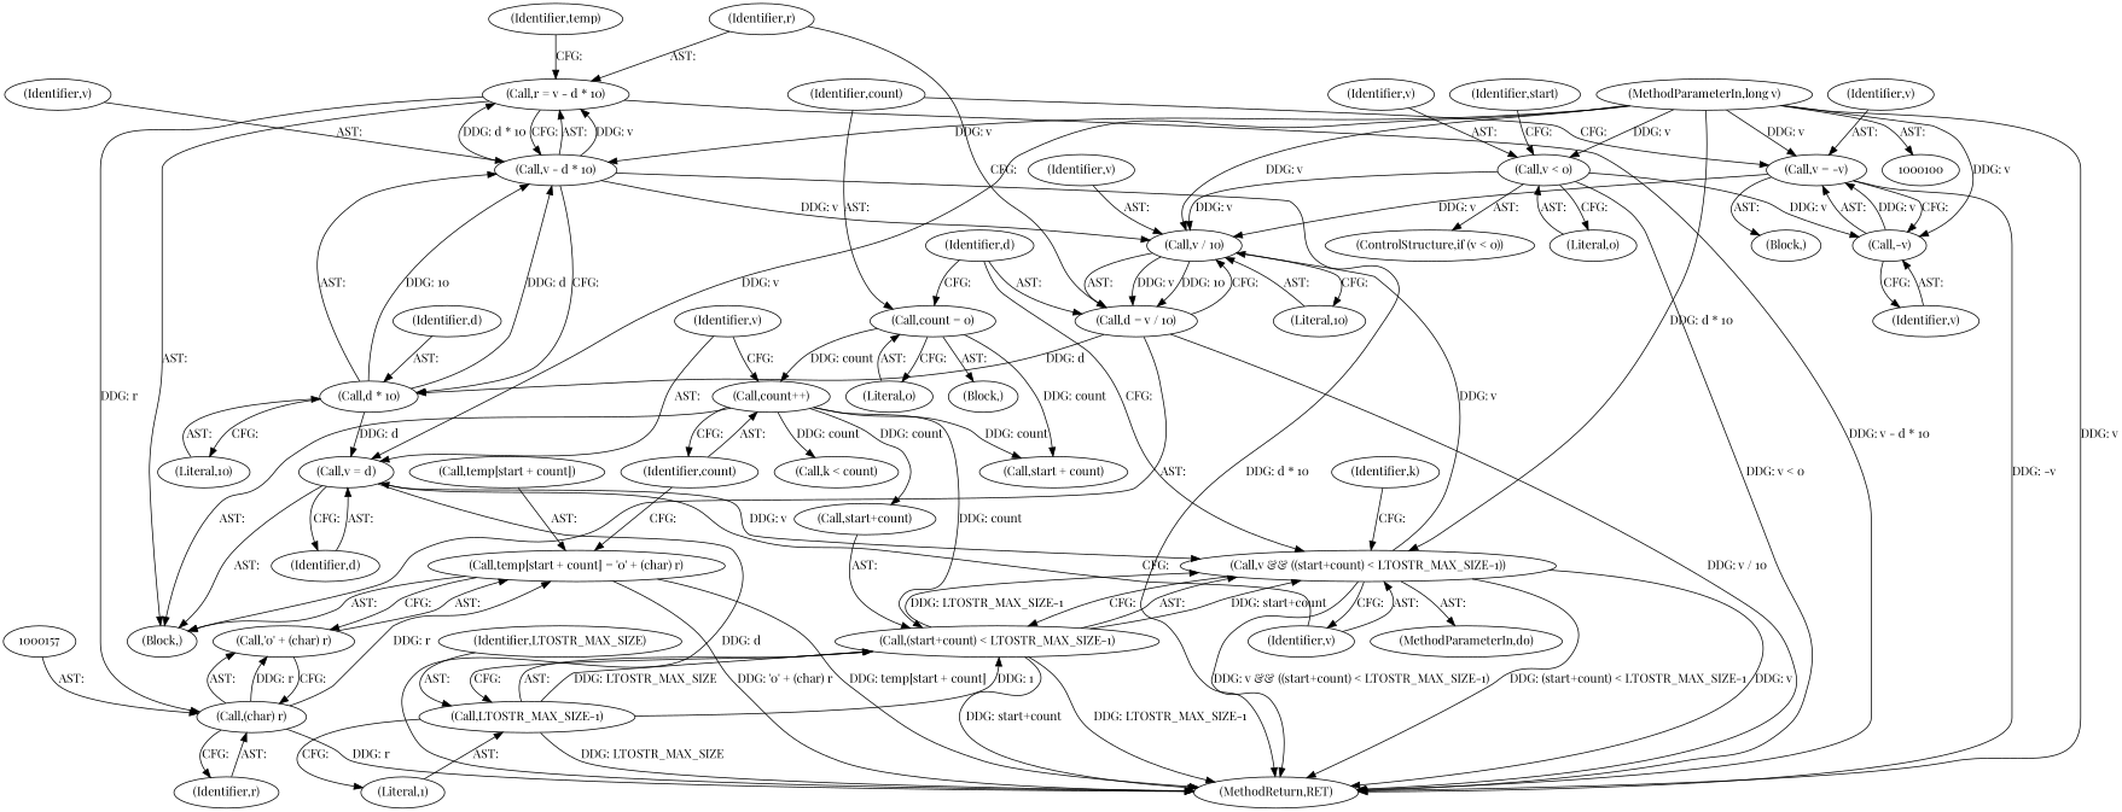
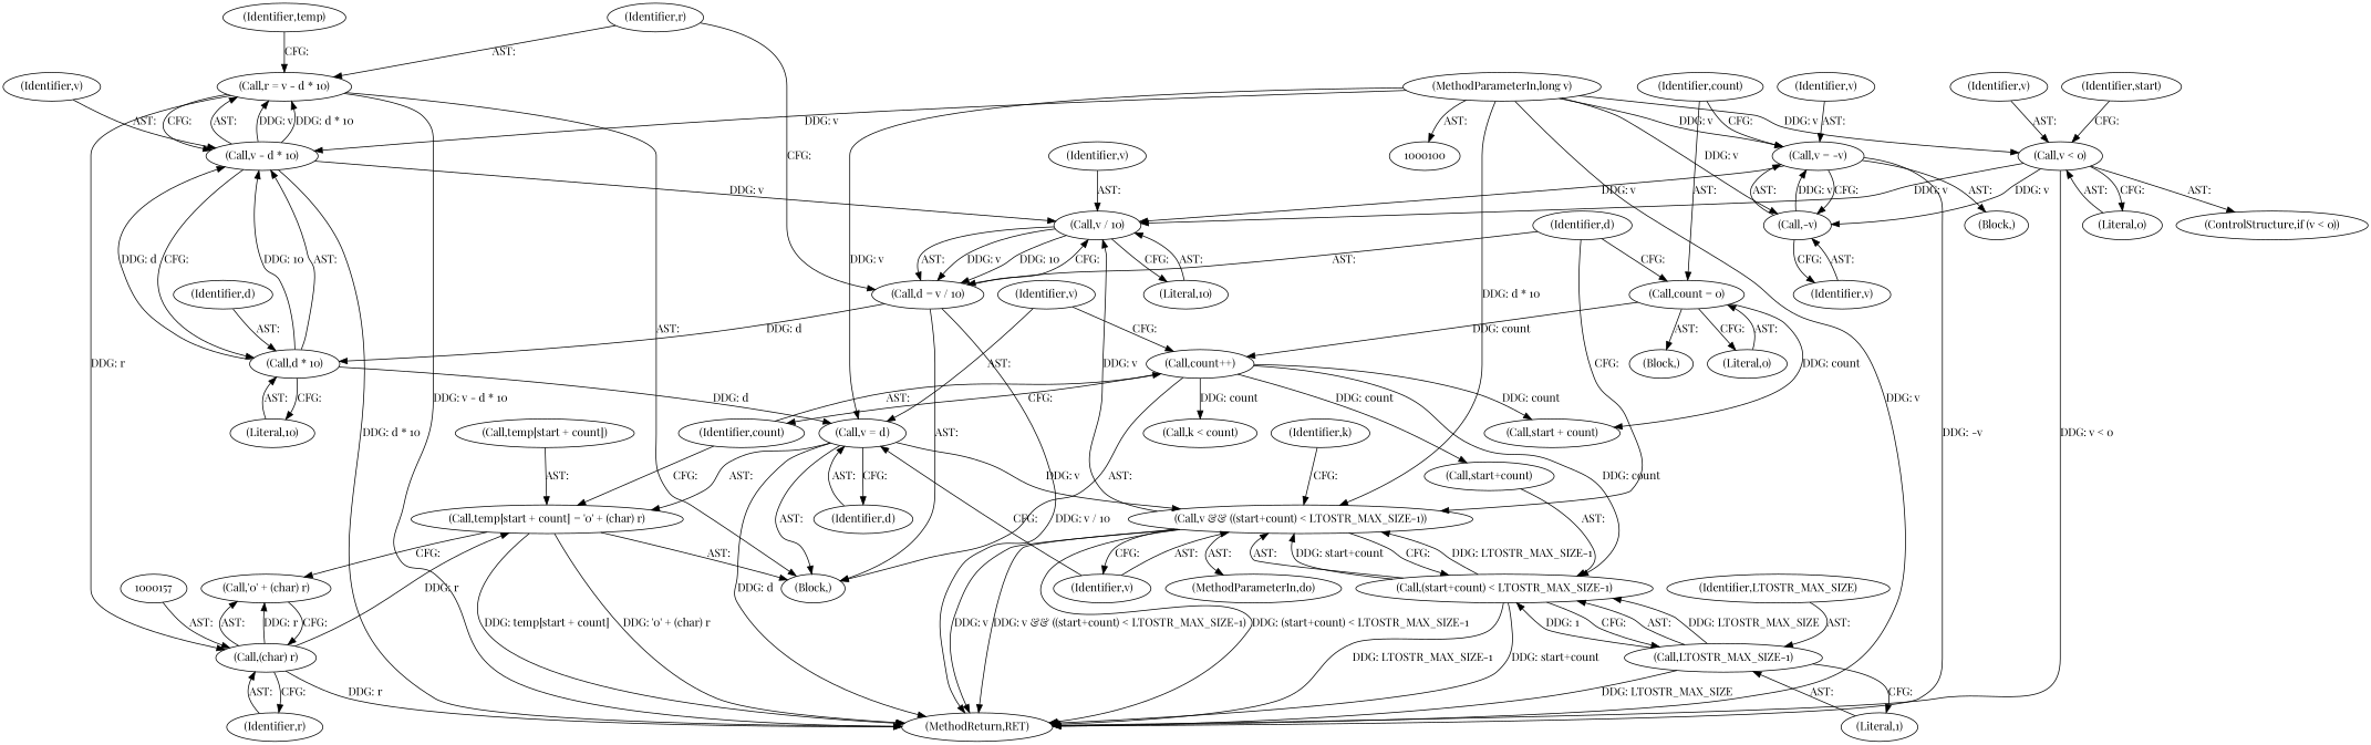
  digraph {
    fontname="Playfair Display"
    node [fontname="Playfair Display"]
    edge [fontname="Playfair Display"]
    n1 [label="(Call,temp[start + count] = '0' + (char) r)"]
    n2 [label="(Block,)"]
    n3 [label="(Call,'0' + (char) r)"]
    n4 [label="(MethodReturn,RET)"]
    n5 [label="(Call,(char) r)"]
    n6 [label="(Identifier,r)"]
    n7 [label="(Call,r = v - d * 10)"]
    n8 [label="(Call,v - d * 10)"]
    n9 [label="(Call,d * 10)"]
    n10 [label="(Call,v / 10)"]
    n11 [label="(Call,v = d)"]
    n12 [label="(Literal,10)"]
    n13 [label="(Call,d = v / 10)"]
    n14 [label="(Literal,10)"]
    n15 [label="(Call,v < 0)"]
    n16 [label="(Call,-v)"]
    n17 [label="(ControlStructure,if (v < 0))"]
    n18 [label="(Literal,0)"]
    n19 [label="(Call,v = -v)"]
    n20 [label="(Identifier,v)"]
    n21 [label="(MethodParameterIn,long v)"]
    n22 [label="(Call,v && ((start+count) < LTOSTR_MAX_SIZE-1))"]
    1000100
    n24 [label="(Block,)"]
    n25 [label="(Call,(start+count) < LTOSTR_MAX_SIZE-1)"]
    n26 [label="(Identifier,v)"]
    n27 [label="(MethodParameterIn,do)"]
    n28 [label="(Identifier,d)"]
    n29 [label="(Call,LTOSTR_MAX_SIZE-1)"]
    n30 [label="(Literal,1)"]
    n31 [label="(Call,count++)"]
    n32 [label="(Identifier,count)"]
    n33 [label="(Call,k < count)"]
    n34 [label="(Call,start+count)"]
    n35 [label="(Call,start + count)"]
    n36 [label="(Call,count = 0)"]
    n37 [label="(Block,)"]
    n38 [label="(Literal,0)"]
    n39 [label="(Identifier,temp)"]
    n40 [label="(Identifier,start)"]
    n41 [label="(Identifier,d)"]
    n42 [label="(Identifier,r)"]
    n43 [label="(Identifier,k)"]
    n44 [label="(Identifier,count)"]
    n45 [label="(Identifier,v)"]
    n46 [label="(Call,temp[start + count])"]
    n47 [label="(Identifier,v)"]
    n48 [label="(Identifier,v)"]
    n49 [label="(Identifier,v)"]
    n50 [label="(Identifier,d)"]
    n51 [label="(Identifier,LTOSTR_MAX_SIZE)"]
    n52 [label="(Identifier,v)"]
    1000157
    n1 -> n2 [label="AST: "]
    n1 -> n3 [label="CFG: "]
    n1 -> n4 [label="DDG: '0' + (char) r"]
    n1 -> n4 [label="DDG: temp[start + count]"]
-   n3 -> n1 [label="AST: "]
+   n11 -> n1 [label="AST: "]
    n3 -> n5 [label="CFG: "]
    n5 -> n1 [label="DDG: r"]
    n5 -> n3 [label="AST: "]
    n5 -> n3 [label="DDG: r"]
    n5 -> n4 [label="DDG: r"]
    n5 -> n6 [label="CFG: "]
    n6 -> n5 [label="AST: "]
    n7 -> n2 [label="AST: "]
    n7 -> n4 [label="DDG: v - d * 10"]
    n7 -> n5 [label="DDG: r"]
    n7 -> n8 [label="CFG: "]
    n8 -> n4 [label="DDG: d * 10"]
    n8 -> n7 [label="AST: "]
    n8 -> n7 [label="DDG: v"]
    n8 -> n7 [label="DDG: d * 10"]
    n8 -> n9 [label="CFG: "]
    n8 -> n10 [label="DDG: v"]
    n9 -> n8 [label="AST: "]
    n9 -> n8 [label="DDG: d"]
    n9 -> n8 [label="DDG: 10"]
    n9 -> n11 [label="DDG: d"]
    n9 -> n12 [label="CFG: "]
    n10 -> n13 [label="AST: "]
    n10 -> n13 [label="DDG: v"]
    n10 -> n13 [label="DDG: 10"]
    n10 -> n14 [label="CFG: "]
    n11 -> n2 [label="AST: "]
    n11 -> n4 [label="DDG: d"]
    n11 -> n22 [label="DDG: v"]
    n11 -> n28 [label="CFG: "]
    n12 -> n9 [label="AST: "]
    n13 -> n2 [label="AST: "]
    n13 -> n4 [label="DDG: v / 10"]
    n13 -> n9 [label="DDG: d"]
    n13 -> n10 [label="CFG: "]
    n14 -> n10 [label="AST: "]
    n15 -> n4 [label="DDG: v < 0"]
    n15 -> n10 [label="DDG: v"]
    n15 -> n16 [label="DDG: v"]
    n15 -> n17 [label="AST: "]
    n15 -> n18 [label="CFG: "]
    n16 -> n19 [label="AST: "]
    n16 -> n19 [label="DDG: v"]
    n16 -> n20 [label="CFG: "]
    n18 -> n15 [label="AST: "]
    n19 -> n4 [label="DDG: -v"]
    n19 -> n10 [label="DDG: v"]
    n19 -> n16 [label="CFG: "]
    n19 -> n24 [label="AST: "]
    n20 -> n16 [label="AST: "]
    n21 -> n4 [label="DDG: v"]
    n21 -> n8 [label="DDG: v"]
-   n21 -> n10 [label="DDG: v"]
    n21 -> n11 [label="DDG: v"]
    n21 -> n15 [label="DDG: v"]
    n21 -> n16 [label="DDG: v"]
    n21 -> n19 [label="DDG: v"]
    n21 -> n22 [label="DDG: d * 10"]
    n21 -> 1000100 [label="AST: "]
    n22 -> n4 [label="DDG: v && ((start+count) < LTOSTR_MAX_SIZE-1)"]
    n22 -> n4 [label="DDG: (start+count) < LTOSTR_MAX_SIZE-1"]
    n22 -> n4 [label="DDG: v"]
    n22 -> n10 [label="DDG: v"]
    n22 -> n25 [label="CFG: "]
    n22 -> n26 [label="CFG: "]
    n22 -> n27 [label="AST: "]
    n25 -> n4 [label="DDG: start+count"]
    n25 -> n4 [label="DDG: LTOSTR_MAX_SIZE-1"]
    n25 -> n22 [label="AST: "]
    n25 -> n22 [label="DDG: start+count"]
    n25 -> n22 [label="DDG: LTOSTR_MAX_SIZE-1"]
    n25 -> n29 [label="CFG: "]
    n26 -> n11 [label="CFG: "]
    n26 -> n22 [label="AST: "]
    n28 -> n11 [label="AST: "]
    n29 -> n4 [label="DDG: LTOSTR_MAX_SIZE"]
    n29 -> n25 [label="AST: "]
    n29 -> n25 [label="DDG: LTOSTR_MAX_SIZE"]
    n29 -> n25 [label="DDG: 1"]
    n29 -> n30 [label="CFG: "]
    n30 -> n29 [label="AST: "]
    n31 -> n2 [label="AST: "]
    n31 -> n25 [label="DDG: count"]
    n31 -> n32 [label="CFG: "]
    n31 -> n33 [label="DDG: count"]
    n31 -> n34 [label="DDG: count"]
    n31 -> n35 [label="DDG: count"]
    n32 -> n1 [label="CFG: "]
    n32 -> n31 [label="AST: "]
    n34 -> n25 [label="AST: "]
    n36 -> n31 [label="DDG: count"]
    n36 -> n35 [label="DDG: count"]
    n36 -> n37 [label="AST: "]
    n36 -> n38 [label="CFG: "]
    n38 -> n36 [label="AST: "]
    n39 -> n7 [label="CFG: "]
    n40 -> n15 [label="CFG: "]
    n41 -> n9 [label="AST: "]
    n42 -> n7 [label="AST: "]
    n42 -> n13 [label="CFG: "]
    n43 -> n22 [label="CFG: "]
    n44 -> n19 [label="CFG: "]
    n44 -> n36 [label="AST: "]
    n45 -> n11 [label="AST: "]
    n45 -> n31 [label="CFG: "]
    n46 -> n1 [label="AST: "]
    n47 -> n15 [label="AST: "]
    n48 -> n10 [label="AST: "]
    n49 -> n8 [label="AST: "]
    n50 -> n13 [label="AST: "]
    n50 -> n22 [label="CFG: "]
    n50 -> n36 [label="CFG: "]
    n51 -> n29 [label="AST: "]
    n52 -> n19 [label="AST: "]
    1000157 -> n5 [label="AST: "]
  }
